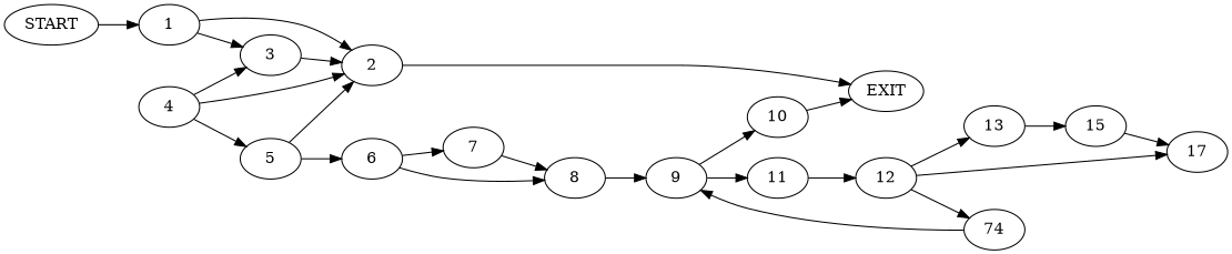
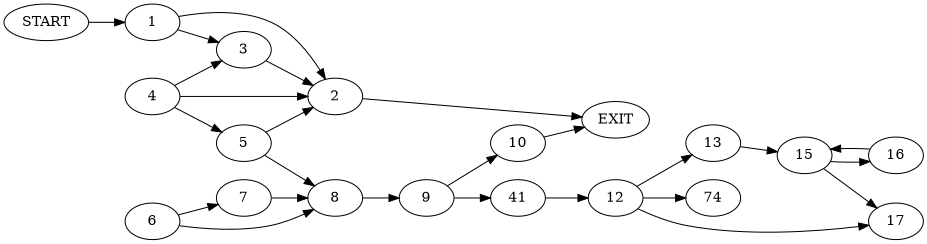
  digraph {
    rankdir=LR
    n1 [label=START]
    1
    2
    3
    n5 [label=EXIT]
    4
    5
    6
    7
    8
    9
    10
-   11
+   11 [label=41]
    12
    13
    n16 [label=74]
    17
    15
+   16
    n1 -> 1
    1 -> 2
    1 -> 3
    2 -> n5
    3 -> 2
    4 -> 2
    4 -> 3
    4 -> 5
    5 -> 2
-   5 -> 6
+   5 -> 8
    6 -> 7
    6 -> 8
    7 -> 8
    8 -> 9
    9 -> 10
    9 -> 11
    10 -> n5
    11 -> 12
    12 -> 13
    12 -> n16
    12 -> 17
    13 -> 15
-   n16 -> 9
    15 -> 17
+   15 -> 16
+   16 -> 15
  }
